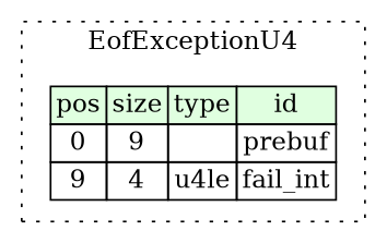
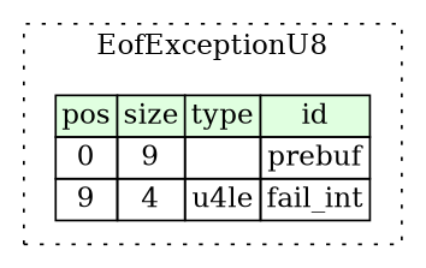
  digraph {
    rankdir=LR
    n1 [label=<<TABLE BORDER="0" CELLBORDER="1" CELLSPACING="0"> 			<TR><TD BGCOLOR="#E0FFE0">pos</TD><TD BGCOLOR="#E0FFE0">size</TD><TD BGCOLOR="#E0FFE0">type</TD><TD BGCOLOR="#E0FFE0">id</TD></TR> 			<TR><TD PORT="prebuf_pos">0</TD><TD PORT="prebuf_size">9</TD><TD></TD><TD PORT="prebuf_type">prebuf</TD></TR> 			<TR><TD PORT="fail_int_pos">9</TD><TD PORT="fail_int_size">4</TD><TD>u4le</TD><TD PORT="fail_int_type">fail_int</TD></TR> 		</TABLE>> shape=plaintext]
    subgraph cluster_1 {
-     label=EofExceptionU4
+     label=EofExceptionU8
      style=dotted
      n1
    }
  }
